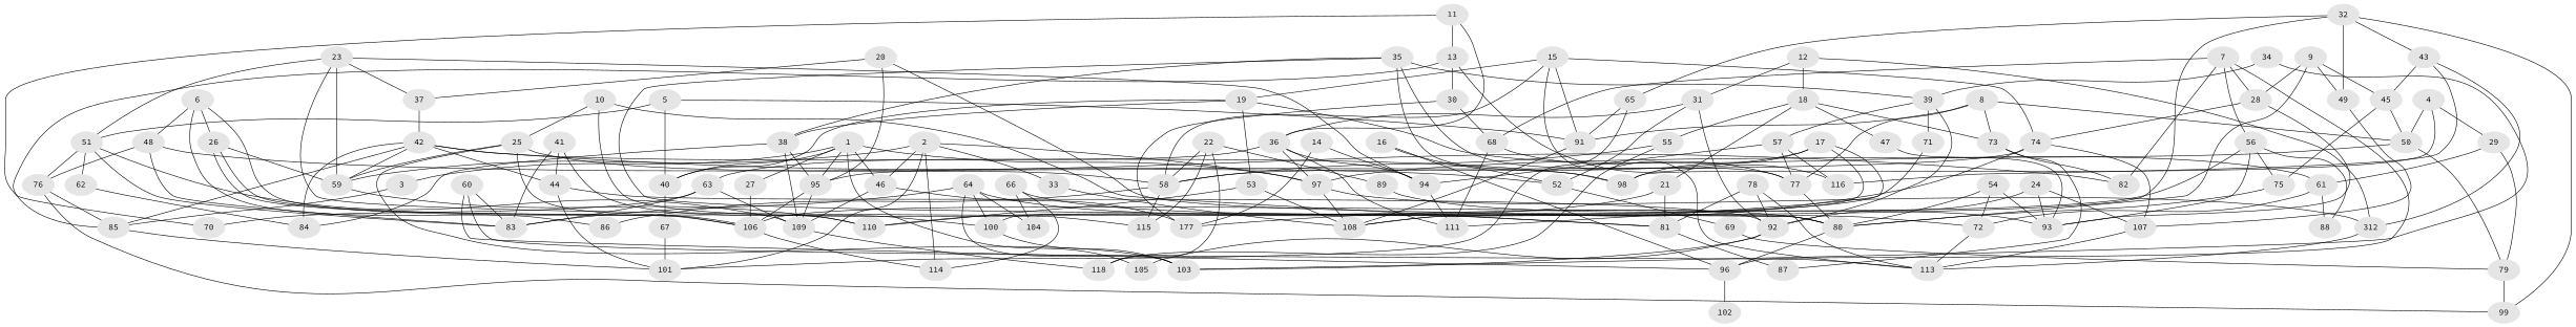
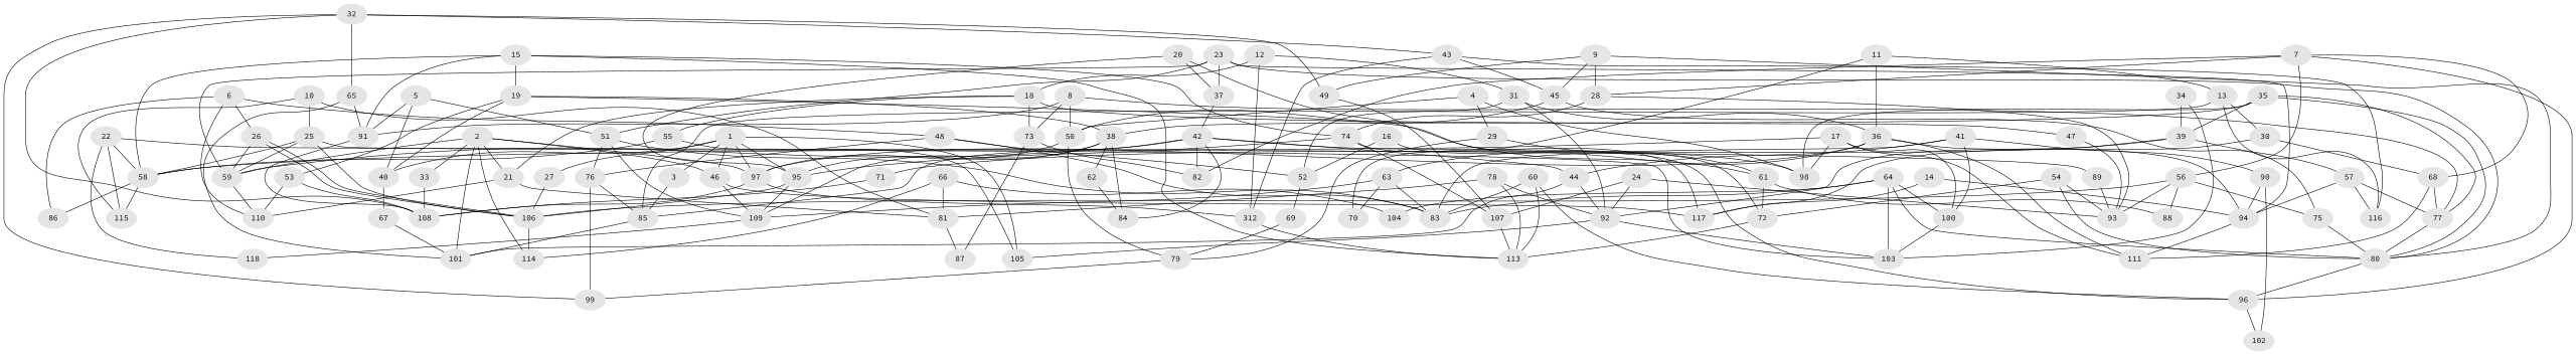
  graph {
    fontname="Source Code Pro"
    node [color=gray90 fontname="Source Code Pro" style=filled]
    edge [fontname="Source Code Pro"]
    1
    3
    27
    40
    46
    95
    97
    105
    85
    106
    67
-   117 [label=177]
+   117
    109
    n14 [label=312]
    108
    2
    21
    33
    59
    101
    114
    110
    81
    4
    29
    50
    98
    61
    79
    5
    51
    91
    83
    76
    62
    6
    26
    48
    86
    52
    7
    28
    56
    68
    82
    96
    74
    93
    75
    88
    77
    111
    102
    8
    73
    87
    80
    9
    45
    49
    107
    10
    25
    115
    58
    103
    11
    13
    36
    70
    30
    116
    94
    63
    12
    18
    31
    47
    55
    92
    113
    14
    15
    19
    38
    53
    16
    69
    17
    100
    118
    84
    72
    20
    37
    42
    22
    89
    23
    24
    99
    32
    43
    65
    34
    39
    57
    71
    35
    44
    41
+   90
    54
    60
    64
    104
    66
    78
    1 -- 3
    1 -- 27
    1 -- 40
    1 -- 46
    1 -- 95
    1 -- 97
    1 -- 105
    3 -- 85
    27 -- 106
    40 -- 67
    46 -- 117
    46 -- 109
    95 -- 106
    95 -- 109
    97 -- n14
    97 -- 108
    85 -- 101
    106 -- 114
    67 -- 101
    109 -- 118
    n14 -- 113
    2 -- 46
    2 -- 97
+   2 -- 21
    2 -- 33
    2 -- 59
    2 -- 101
    2 -- 114
    21 -- 110
    21 -- 81
    33 -- 108
    59 -- 110
    81 -- 87
    4 -- 29
    4 -- 50
    4 -- 98
    29 -- 61
    29 -- 79
    50 -- 97
    50 -- 79
    61 -- 88
    61 -- 72
    79 -- 99
    5 -- 40
    5 -- 51
    5 -- 91
    51 -- 109
    51 -- 83
    51 -- 76
-   51 -- 62
+   38 -- 62
    91 -- 108
    76 -- 85
    76 -- 99
    62 -- 84
    6 -- 110
    6 -- 26
    6 -- 48
    6 -- 86
    26 -- 106
    26 -- 106
    26 -- 59
    48 -- 83
    48 -- 76
    48 -- 52
    52 -- 69
    7 -- 28
    7 -- 56
    7 -- 68
    7 -- 82
    7 -- 96
    28 -- 74
    28 -- 93
    56 -- 106
    56 -- 93
    56 -- 75
    56 -- 88
    68 -- 77
    68 -- 111
    96 -- 102
    74 -- 95
    74 -- 117
    74 -- 107
    75 -- 80
    77 -- 80
    8 -- 50
    8 -- 91
    8 -- 77
    8 -- 73
    73 -- 82
    73 -- 87
    80 -- 96
    9 -- 28
    9 -- 80
    9 -- 45
    9 -- 49
    45 -- 50
    45 -- 75
    49 -- 107
    107 -- 113
    10 -- 81
    10 -- 25
    10 -- 115
    25 -- 106
    25 -- 59
    25 -- 58
    25 -- 103
    58 -- 86
    58 -- 115
    11 -- 13
    11 -- 36
    11 -- 70
    13 -- 85
    13 -- 30
    13 -- 116
    36 -- 97
    36 -- 111
    36 -- 94
    36 -- 63
    30 -- 117
    30 -- 68
    94 -- 111
    63 -- 109
    63 -- 83
    63 -- 70
    12 -- n14
    12 -- 18
    12 -- 31
    18 -- 21
    18 -- 73
    18 -- 47
    18 -- 55
    31 -- 52
    31 -- 36
    31 -- 92
    47 -- 93
    55 -- 58
-   55 -- 118
+   55 -- 105
    92 -- 105
    92 -- 103
    14 -- 117
    14 -- 94
    15 -- 91
    15 -- 74
    15 -- 58
    15 -- 113
    15 -- 19
    19 -- 40
    19 -- 61
    19 -- 38
    19 -- 53
    38 -- 95
    38 -- 109
    38 -- 84
    53 -- 108
    53 -- 110
    16 -- 52
    16 -- 96
    69 -- 79
    17 -- 98
    17 -- 111
    17 -- 58
    17 -- 100
    100 -- 103
    72 -- 113
    20 -- 95
    20 -- 72
    20 -- 37
    37 -- 42
    42 -- 85
    42 -- 59
    42 -- 98
    42 -- 82
    42 -- 84
    42 -- 44
    22 -- 115
    22 -- 58
    22 -- 118
    22 -- 89
    89 -- 93
    23 -- 59
    23 -- 51
    23 -- 80
    23 -- 94
    23 -- 37
    24 -- 93
    24 -- 107
    24 -- 92
    32 -- 108
    32 -- 49
    32 -- 99
    32 -- 43
    32 -- 65
    43 -- n14
    43 -- 45
    43 -- 116
    65 -- 101
    65 -- 91
    34 -- 103
    34 -- 39
    39 -- 92
    39 -- 57
    39 -- 71
    57 -- 77
    57 -- 116
    57 -- 94
    71 -- 108
    35 -- 98
    35 -- 77
    35 -- 80
    35 -- 38
    35 -- 39
    44 -- 101
    44 -- 92
    41 -- 83
    41 -- 100
    41 -- 44
+   41 -- 90
+   90 -- 102
+   90 -- 94
    54 -- 93
    54 -- 80
    54 -- 72
    60 -- 83
    60 -- 96
    60 -- 113
    64 -- 83
    64 -- 80
    64 -- 103
    64 -- 100
    64 -- 104
    66 -- 114
    66 -- 81
    66 -- 104
    78 -- 81
    78 -- 92
    78 -- 113
  }
